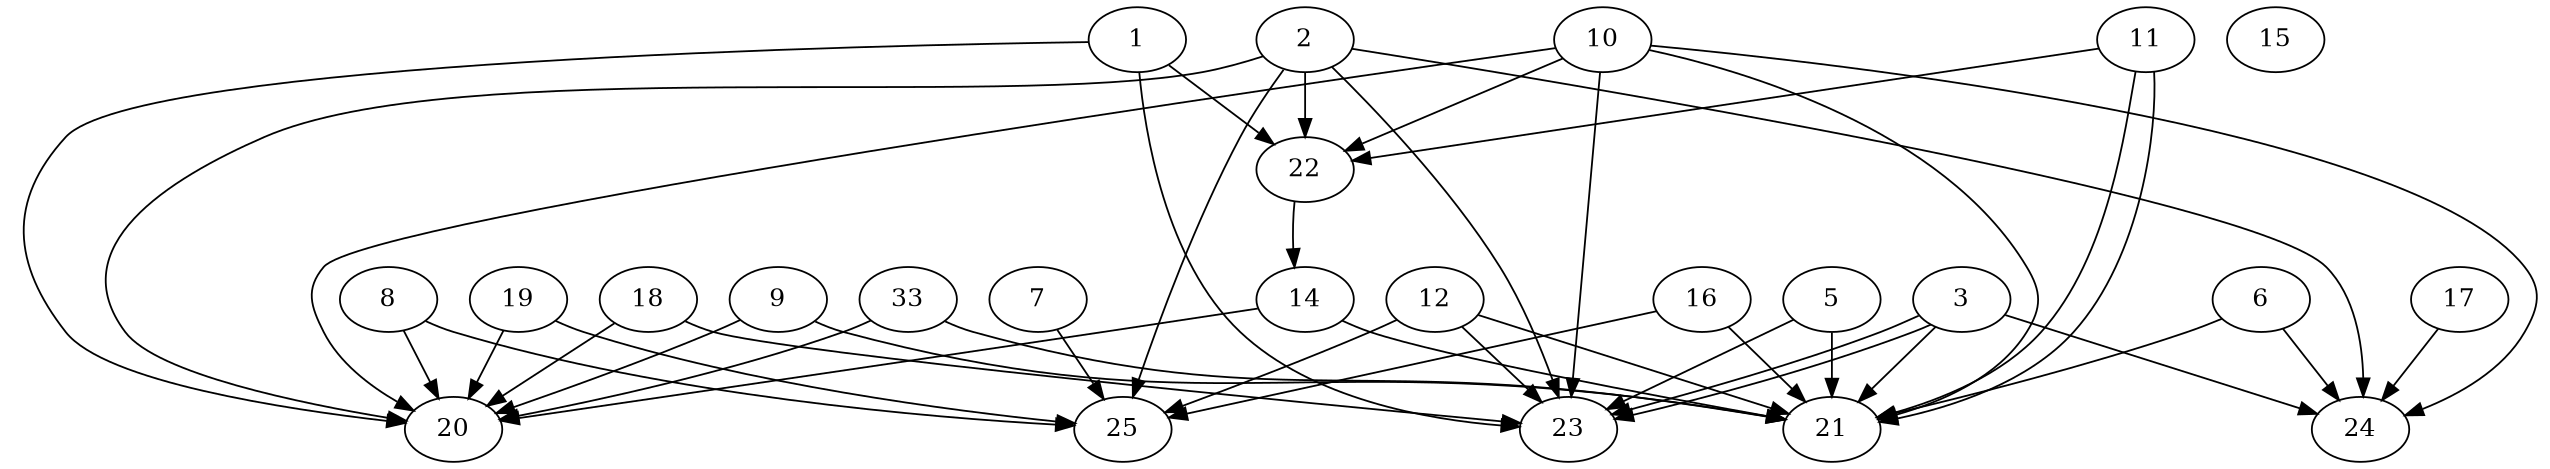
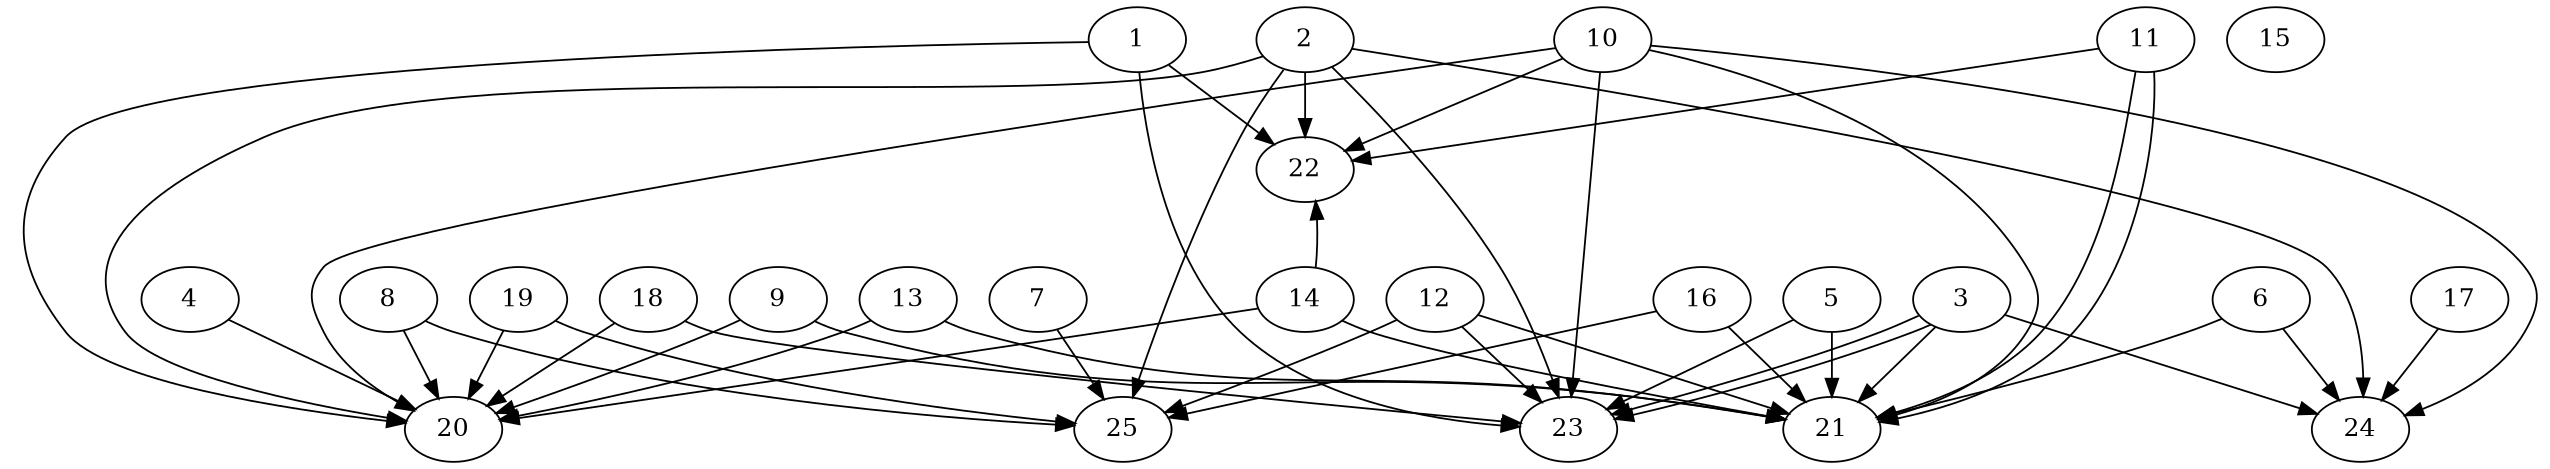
  digraph {
    node [alpha=0.11]
    1 [alpha=0.14 expect_size=39046144]
    20 [alpha=0.17 expect_size=40500224]
    22 [alpha=0.01 expect_size=12035072]
    23 [alpha=0.13 expect_size=35478528]
    2 [alpha=0.07 expect_size=24515584]
    24 [alpha=0.17 expect_size=30604288]
    25 [expect_size=47428608]
    3 [alpha=0.03 expect_size=18838528]
    21 [alpha=0.15 expect_size=8531968]
+   4 [alpha=0.16 expect_size=33255424]
    5 [expect_size=27888640]
    6 [alpha=0.16 expect_size=21224448]
    7 [alpha=0.16 expect_size=10697728]
    8 [alpha=0.10 expect_size=30204928]
    9 [alpha=0.15 expect_size=23067648]
    10 [alpha=0.06 expect_size=14104576]
    11 [alpha=0.01 expect_size=21592064]
    12 [alpha=0.10 expect_size=8512512]
-   13 [alpha=0.18 expect_size=24124416 label=33]
+   13 [alpha=0.18 expect_size=24124416]
    14 [alpha=0.07 expect_size=30632960]
    15 [expect_size=20473856]
    16 [alpha=0.10 expect_size=47177728]
    17 [alpha=0.04 expect_size=38382592]
    18 [alpha=0.08 expect_size=28184576]
    19 [alpha=0.13 expect_size=52317184]
    1 -> 20
    1 -> 22
    1 -> 23
    2 -> 20
    2 -> 22
    2 -> 23
    2 -> 24
    2 -> 25
    3 -> 23
    3 -> 23
    3 -> 24
    3 -> 21
+   4 -> 20
    5 -> 23
    5 -> 21
    6 -> 24
    6 -> 21
    7 -> 25
    8 -> 20
    8 -> 25
    9 -> 20
    9 -> 21
    10 -> 20
    10 -> 22
    10 -> 23
    10 -> 24
    10 -> 21
    11 -> 22
    11 -> 21
    11 -> 21
    12 -> 23
    12 -> 25
    12 -> 21
    13 -> 20
    13 -> 21
    14 -> 20
-   22 -> 14
+   14 -> 22
    14 -> 21
    16 -> 25
    16 -> 21
    17 -> 24
    18 -> 20
    18 -> 23
    19 -> 20
    19 -> 25
  }
